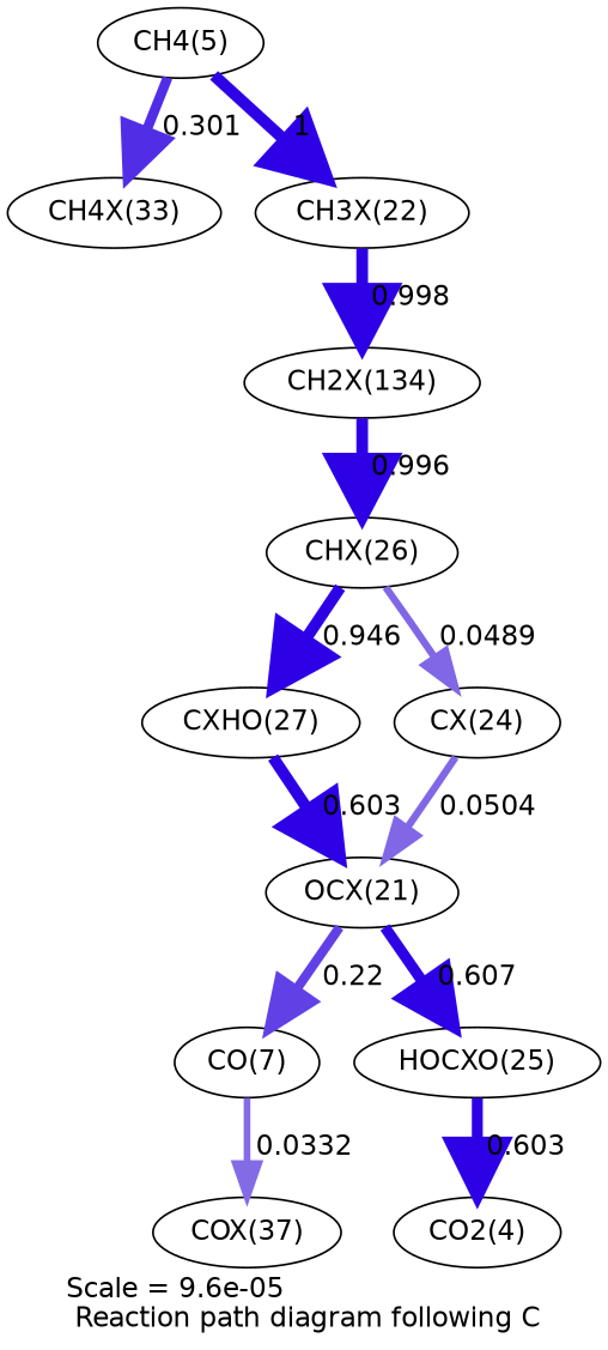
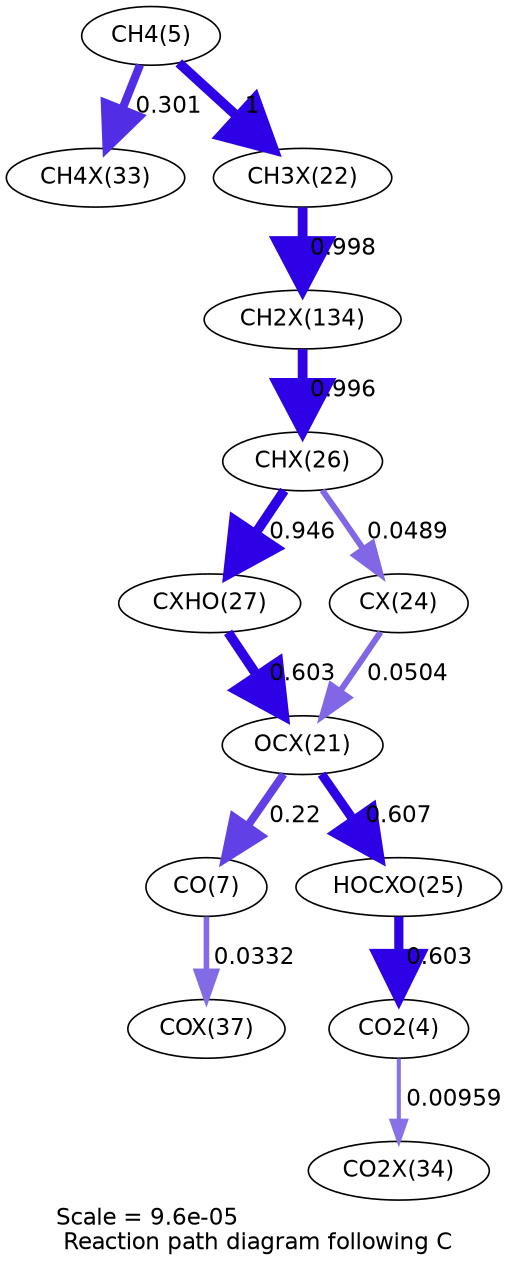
  digraph {
    fontname=Helvetica
    label="Scale = 9.6e-05\l Reaction path diagram following C"
    node [fontname=Helvetica]
    edge [arrowsize=3 color="0.7, 1.5, 0.9" fontname=Helvetica penwidth=6]
    n1 [label="CH4(5)"]
    n2 [label="CH4X(33)"]
    n3 [label="CH3X(22)"]
    n4 [label="CH2X(134)"]
    n5 [label="CHX(26)"]
    n6 [label="CXHO(27)"]
    n7 [label="CX(24)"]
    n8 [label="OCX(21)"]
    n9 [label="CO(7)"]
    n10 [label="HOCXO(25)"]
    n11 [label="COX(37)"]
    n12 [label="CO2(4)"]
+   n13 [label="CO2X(34)"]
    n1 -> n2 [arrowsize=2.55 color="0.7, 0.801, 0.9" label=" 0.301" penwidth=5.09]
    n1 -> n3 [label=" 1"]
    n3 -> n4 [label=" 0.998"]
    n4 -> n5 [label=" 0.996"]
    n5 -> n6 [arrowsize=2.98 color="0.7, 1.45, 0.9" label=" 0.946" penwidth=5.96]
    n5 -> n7 [arrowsize=1.86 color="0.7, 0.549, 0.9" label=" 0.0489" penwidth=3.72]
    n6 -> n8 [arrowsize=2.98 color="0.7, 1.44, 0.9" label=" 0.603" penwidth=5.96]
    n7 -> n8 [arrowsize=1.87 color="0.7, 0.55, 0.9" label=" 0.0504" penwidth=3.75]
    n8 -> n9 [arrowsize=2.43 color="0.7, 0.72, 0.9" label=" 0.22" penwidth=4.86]
    n8 -> n10 [arrowsize=2.81 color="0.7, 1.11, 0.9" label=" 0.607" penwidth=5.62]
    n9 -> n11 [arrowsize=1.71 color="0.7, 0.533, 0.9" label=" 0.0332" penwidth=3.43]
    n10 -> n12 [arrowsize=2.81 color="0.7, 1.1, 0.9" label=" 0.603" penwidth=5.62]
+   n12 -> n13 [arrowsize=1.25 color="0.7, 0.51, 0.9" label=" 0.00959" penwidth=2.49]
  }
